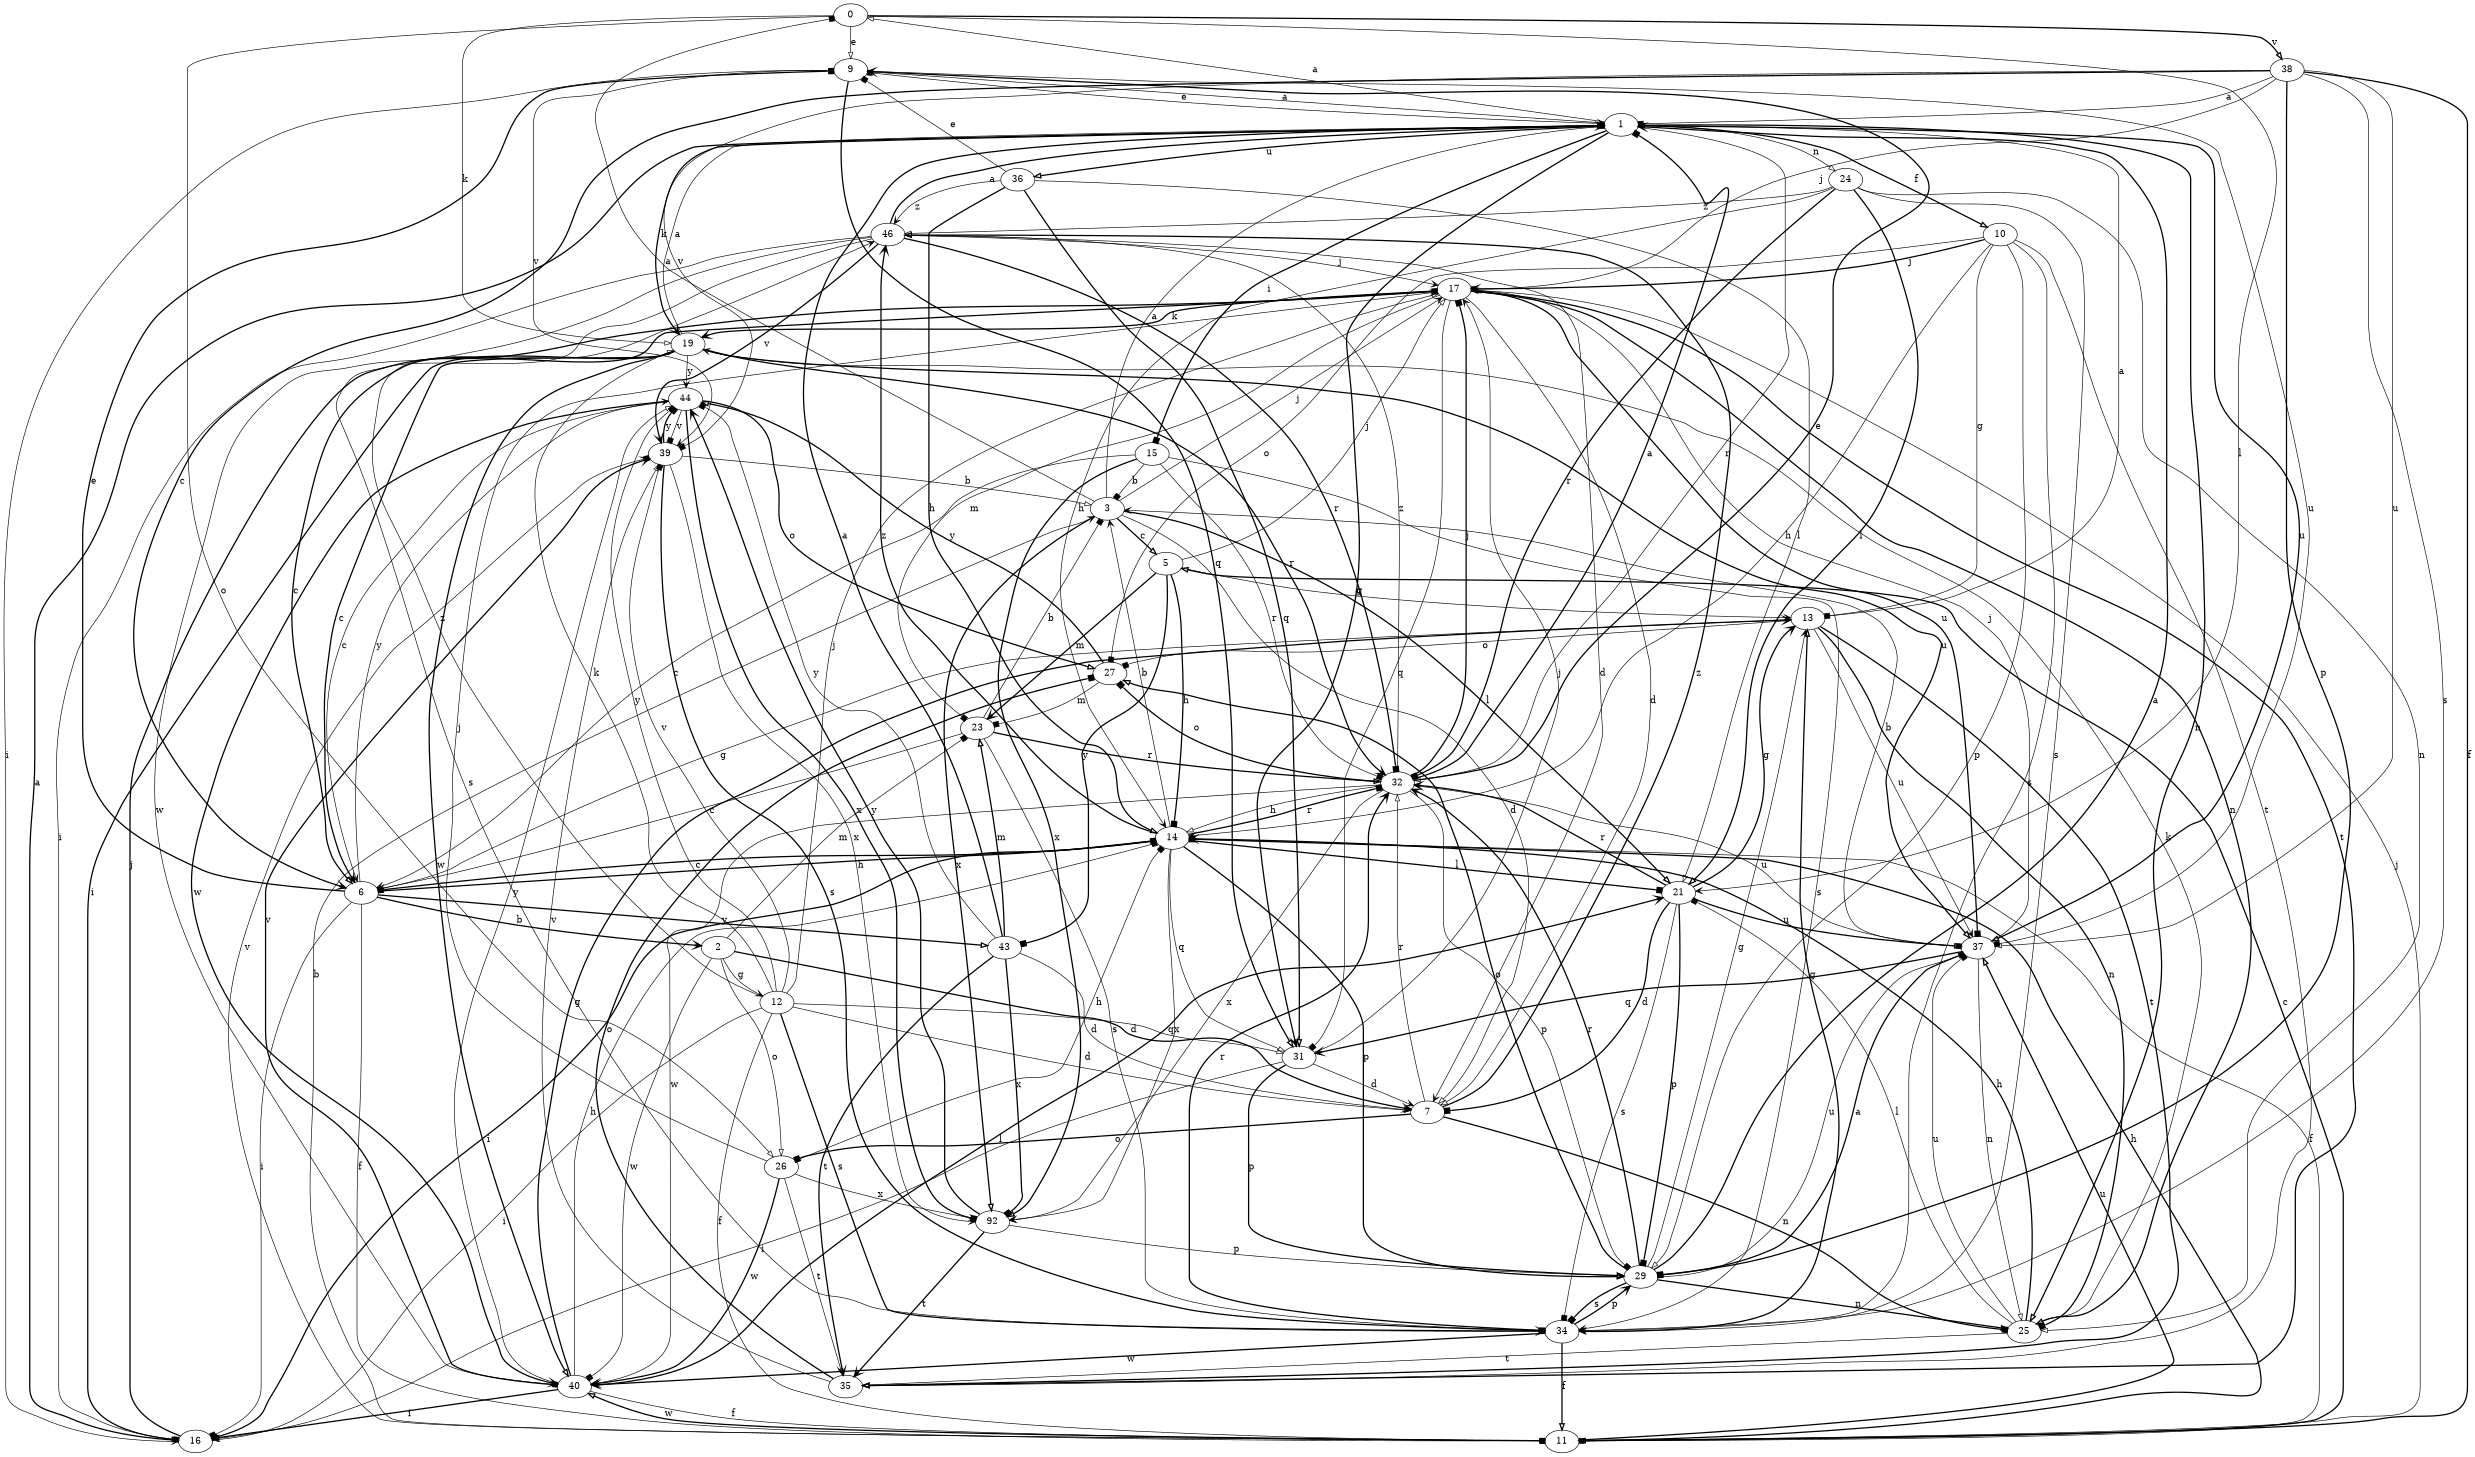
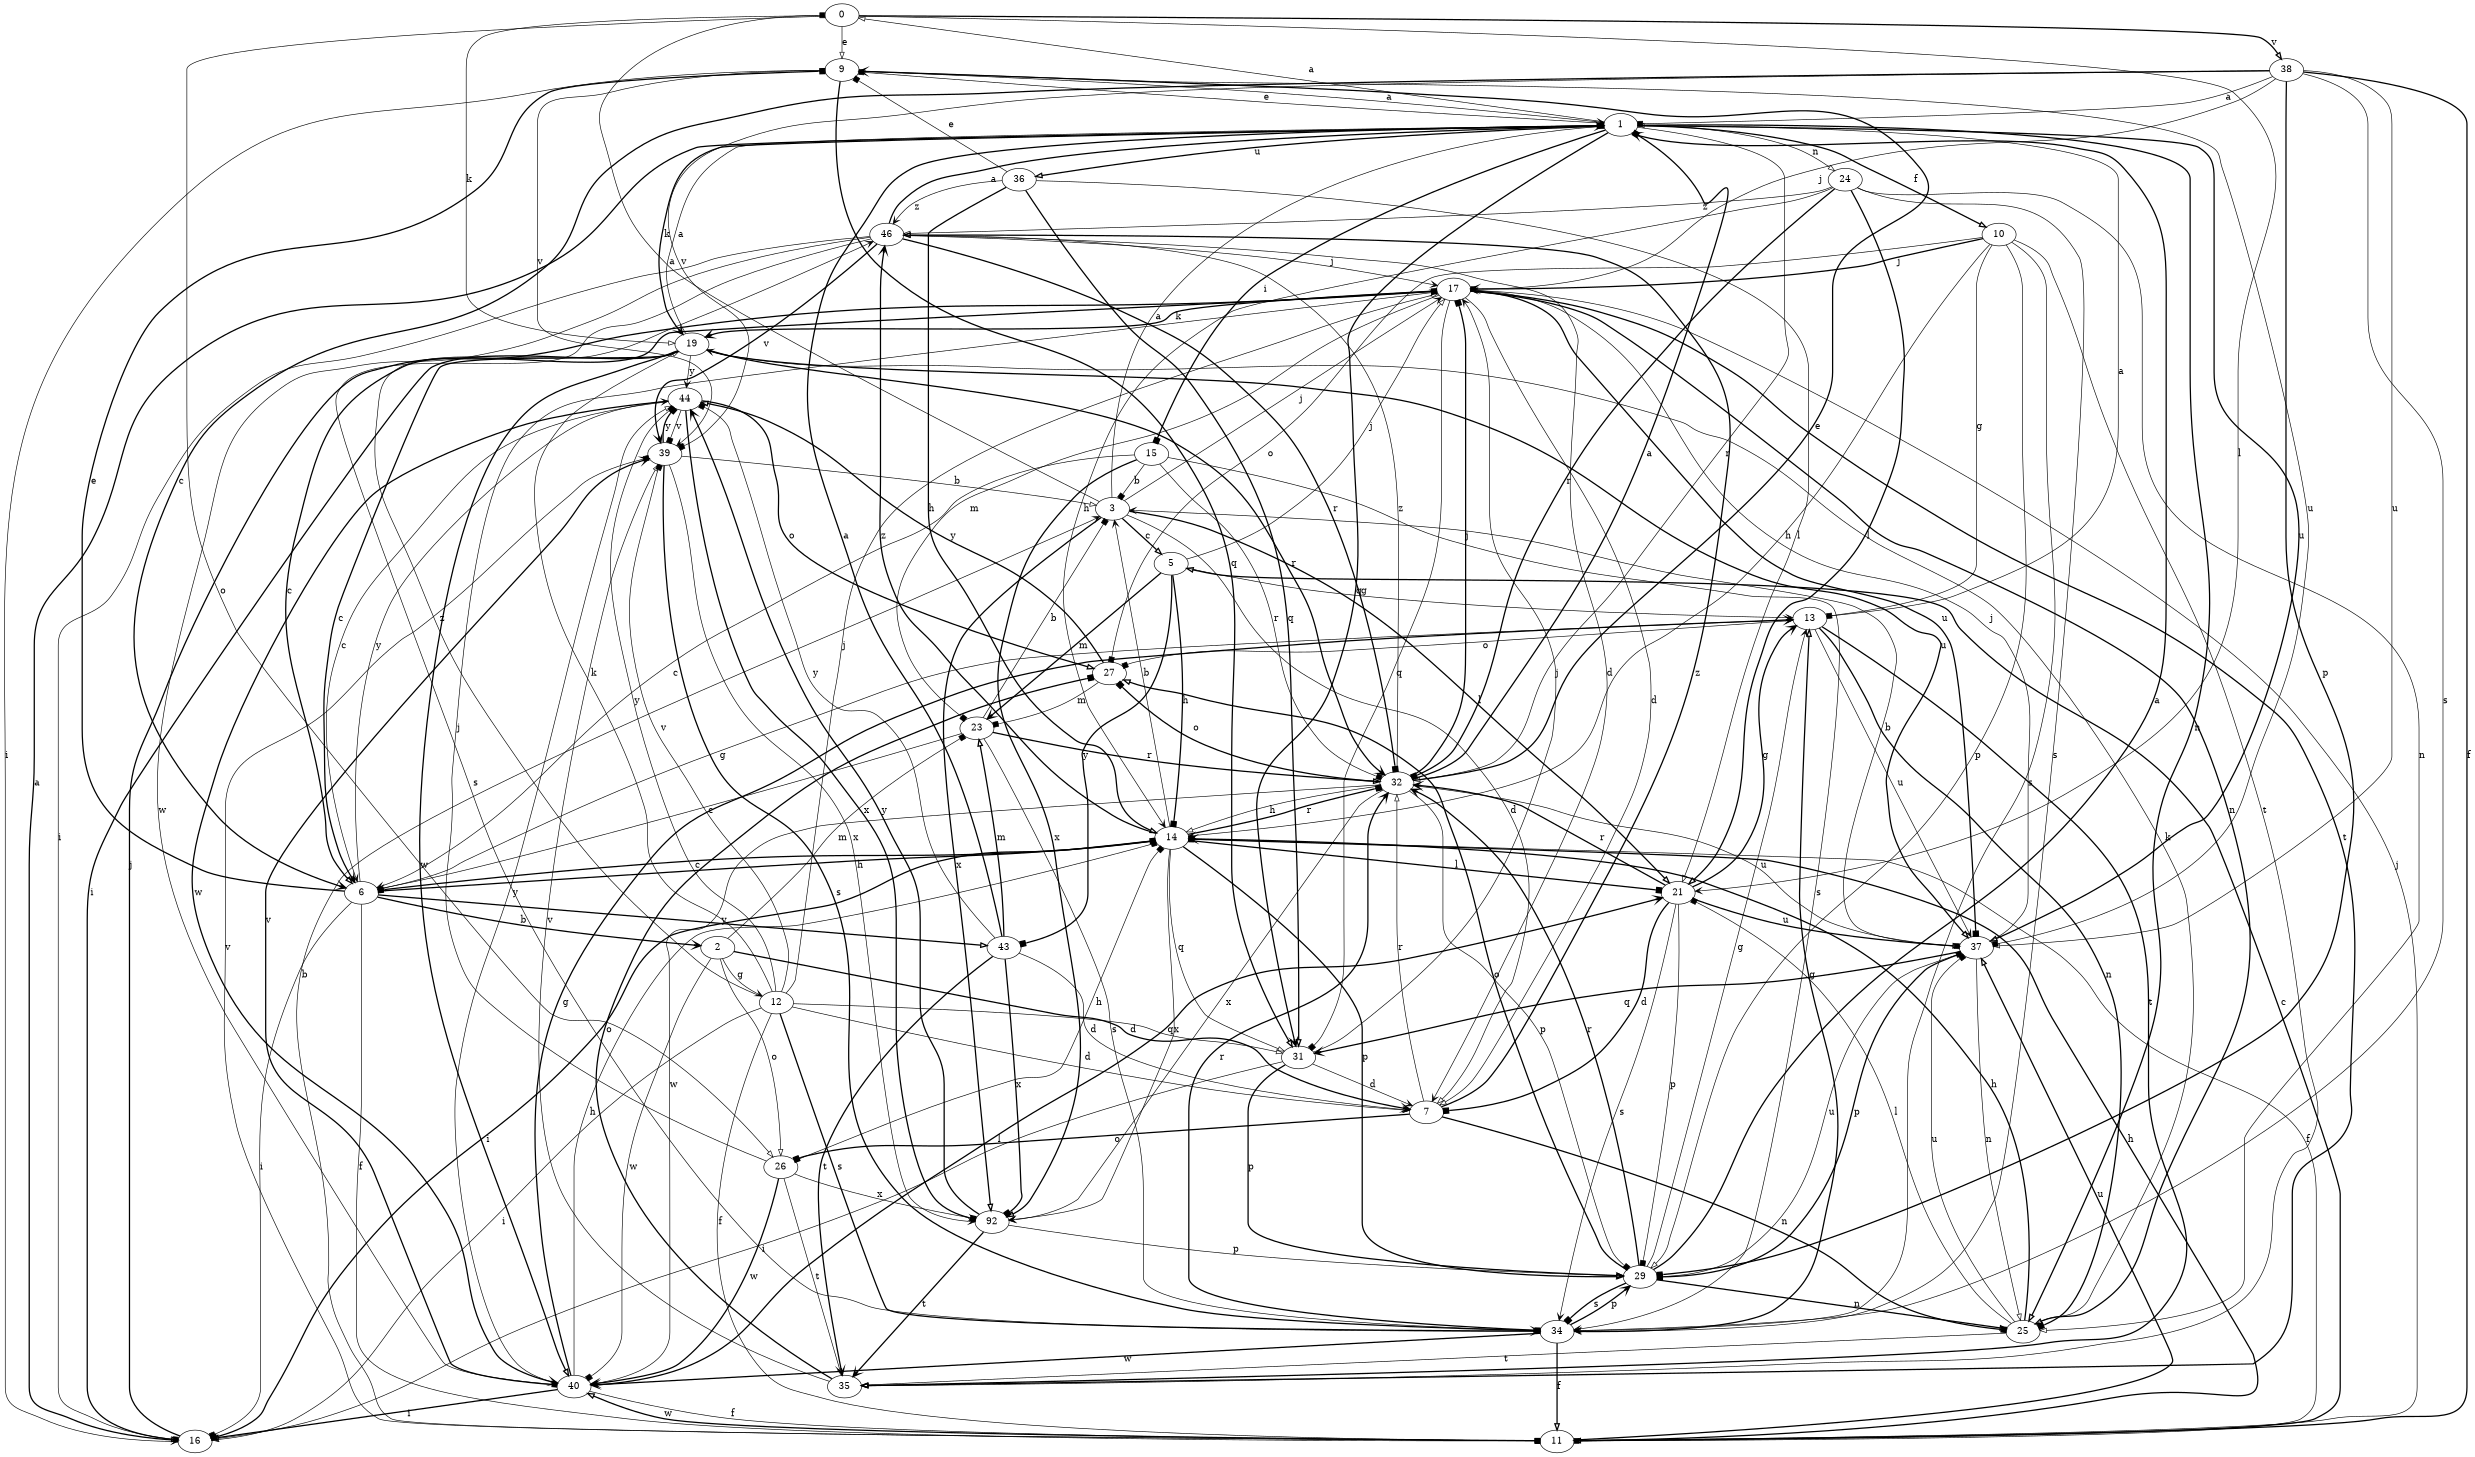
  strict digraph {
    fontname="DejaVu Serif"
    node [fontname="DejaVu Serif"]
    edge [arrowhead=onormal fontname="DejaVu Serif" style=solid]
    0
    9
    19
    21
    26
    38
    1
    31
    37
    16
    39
    32
    40
    6
    44
    7
    13
    29
    34
    17
    n21 [label=92]
    14
    35
    11
    10
    15
    24
    25
    36
    27
    3
    46
    2
    12
    23
    5
    43
    0 -> 9 [label=e]
    0 -> 19 [label=k]
    0 -> 21 [arrowhead=vee label=l]
    0 -> 26 [label=o]
    0 -> 38 [label=v style=bold]
    9 -> 1 [arrowhead=vee label=a]
    9 -> 31 [label=q style=bold]
    9 -> 37 [arrowhead=box label=u]
    9 -> 16 [arrowhead=vee label=i]
    9 -> 39 [arrowhead=vee label=v]
    19 -> 1 [label=a]
    19 -> 37 [label=u style=bold]
    19 -> 16 [label=i style=bold]
    19 -> 32 [arrowhead=vee label=r style=bold]
    19 -> 40 [label=w style=bold]
    19 -> 6 [arrowhead=vee label=c style=bold]
    19 -> 44 [arrowhead=vee label=y]
    21 -> 37 [label=u style=bold]
    21 -> 32 [arrowhead=vee label=r style=bold]
    21 -> 7 [arrowhead=box label=d style=bold]
    21 -> 13 [arrowhead=vee label=g style=bold]
-   21 -> 29 [arrowhead=box label=p style=bold]
-   21 -> 34 [arrowhead=box label=s]
+   21 -> 29 [arrowhead=box label=p]
+   21 -> 34 [arrowhead=vee label=s]
    26 -> 40 [arrowhead=vee label=w style=bold]
    26 -> 17 [arrowhead=vee label=j]
    26 -> n21 [arrowhead=vee label=x]
    26 -> 14 [arrowhead=box label=h]
    26 -> 35 [label=t]
    38 -> 1 [arrowhead=box label=a]
    38 -> 37 [label=u]
    38 -> 39 [arrowhead=box label=v]
    38 -> 6 [arrowhead=vee label=c style=bold]
    38 -> 29 [arrowhead=box label=p style=bold]
    38 -> 34 [arrowhead=vee label=s]
    38 -> 17 [arrowhead=box label=j]
    38 -> 11 [label=f style=bold]
    1 -> 0 [label=a]
    1 -> 9 [arrowhead=box label=e]
    1 -> 19 [arrowhead=vee label=k style=bold]
    1 -> 31 [arrowhead=vee label=q style=bold]
    1 -> 37 [label=u style=bold]
    1 -> 32 [label=r]
    1 -> 10 [label=f style=bold]
    1 -> 15 [arrowhead=box label=i style=bold]
    1 -> 24 [label=n]
    1 -> 25 [label=n style=bold]
    1 -> 36 [label=u style=bold]
    31 -> 16 [arrowhead=vee label=i]
    31 -> 7 [arrowhead=vee label=d]
    31 -> 29 [label=p style=bold]
    31 -> 17 [arrowhead=vee label=j]
    37 -> 31 [arrowhead=vee label=q style=bold]
-   37 -> 29 [arrowhead=box label=a style=bold]
+   37 -> 29 [arrowhead=box label=p style=bold]
    37 -> 17 [label=j]
    37 -> 25 [label=n]
    37 -> 3 [arrowhead=vee label=b]
    16 -> 1 [arrowhead=vee label=a style=bold]
    16 -> 17 [arrowhead=box label=j style=bold]
    39 -> 44 [arrowhead=box label=y style=bold]
    39 -> 34 [arrowhead=box label=s style=bold]
    39 -> n21 [arrowhead=vee label=x]
    39 -> 3 [label=b]
    32 -> 9 [arrowhead=vee label=e style=bold]
    32 -> 1 [arrowhead=box label=a style=bold]
    32 -> 37 [arrowhead=box label=u]
    32 -> 40 [label=w]
    32 -> 29 [arrowhead=box label=p]
    32 -> 17 [arrowhead=box label=j style=bold]
    32 -> n21 [arrowhead=vee label=x]
    32 -> 14 [label=h]
    32 -> 27 [arrowhead=box label=o style=bold]
    32 -> 46 [label=z]
    40 -> 21 [arrowhead=vee label=l style=bold]
    40 -> 16 [label=i style=bold]
    40 -> 39 [arrowhead=vee label=v style=bold]
    40 -> 44 [label=y]
    40 -> 13 [arrowhead=vee label=g style=bold]
    40 -> 14 [arrowhead=box label=h]
    40 -> 11 [arrowhead=box label=f]
    6 -> 9 [arrowhead=box label=e style=bold]
    6 -> 16 [arrowhead=box label=i]
    6 -> 44 [arrowhead=vee label=y]
    6 -> 13 [arrowhead=vee label=g]
    6 -> 14 [arrowhead=box label=h style=bold]
    6 -> 11 [arrowhead=box label=f]
    6 -> 2 [arrowhead=vee label=b style=bold]
    6 -> 43 [label=y style=bold]
    44 -> 39 [arrowhead=box label=v]
    44 -> 40 [arrowhead=vee label=w style=bold]
    44 -> 6 [arrowhead=vee label=c]
    44 -> n21 [arrowhead=box label=x style=bold]
    44 -> 27 [label=o style=bold]
    7 -> 26 [arrowhead=box label=o style=bold]
    7 -> 32 [label=r]
    7 -> 25 [arrowhead=box label=n style=bold]
    7 -> 46 [label=z style=bold]
    13 -> 1 [label=a]
    13 -> 37 [arrowhead=vee label=u]
    13 -> 35 [label=t style=bold]
    13 -> 25 [arrowhead=box label=n style=bold]
    13 -> 27 [arrowhead=box label=o]
    29 -> 1 [arrowhead=vee label=a style=bold]
    29 -> 37 [arrowhead=box label=u]
    29 -> 32 [arrowhead=vee label=r style=bold]
    29 -> 13 [arrowhead=vee label=g]
    29 -> 34 [arrowhead=box label=s style=bold]
    29 -> 25 [label=n style=bold]
    29 -> 27 [label=o style=bold]
    34 -> 32 [arrowhead=vee label=r style=bold]
    34 -> 40 [arrowhead=vee label=w style=bold]
    34 -> 13 [label=g style=bold]
    34 -> 29 [arrowhead=vee label=p style=bold]
    34 -> 11 [label=f style=bold]
    17 -> 19 [arrowhead=vee label=k style=bold]
    17 -> 31 [arrowhead=box label=q]
    17 -> 37 [arrowhead=box label=u style=bold]
    17 -> 6 [label=c style=bold]
    17 -> 7 [label=d]
    17 -> 35 [label=t style=bold]
    17 -> 25 [label=n style=bold]
    17 -> 23 [arrowhead=box label=m]
    n21 -> 44 [arrowhead=vee label=y style=bold]
    n21 -> 29 [arrowhead=vee label=p]
    n21 -> 35 [arrowhead=vee label=t style=bold]
    14 -> 21 [arrowhead=box label=l style=bold]
    14 -> 31 [label=q]
    14 -> 16 [arrowhead=box label=i style=bold]
    14 -> 32 [arrowhead=box label=r style=bold]
    14 -> 6 [arrowhead=box label=c style=bold]
    14 -> 29 [label=p style=bold]
    14 -> n21 [arrowhead=vee label=x]
    14 -> 11 [arrowhead=box label=f]
    14 -> 3 [arrowhead=vee label=b]
    14 -> 46 [arrowhead=vee label=z style=bold]
    35 -> 39 [label=v]
    35 -> 27 [arrowhead=box label=o style=bold]
    11 -> 37 [label=u style=bold]
    11 -> 39 [arrowhead=box label=v]
    11 -> 40 [label=w style=bold]
    11 -> 17 [arrowhead=vee label=j]
    11 -> 14 [arrowhead=box label=h style=bold]
    11 -> 3 [arrowhead=vee label=b]
    11 -> 5 [label=c style=bold]
    10 -> 13 [arrowhead=box label=g]
    10 -> 29 [label=p]
    10 -> 34 [label=s]
    10 -> 17 [arrowhead=vee label=j style=bold]
    10 -> 14 [arrowhead=vee label=h]
    10 -> 35 [label=t]
    10 -> 27 [arrowhead=box label=o]
    15 -> 32 [arrowhead=box label=r]
    15 -> 6 [arrowhead=vee label=c]
    15 -> 34 [arrowhead=vee label=s]
    15 -> n21 [label=x style=bold]
    15 -> 3 [arrowhead=box label=b]
    24 -> 21 [label=l style=bold]
    24 -> 32 [arrowhead=box label=r style=bold]
    24 -> 34 [arrowhead=vee label=s]
    24 -> 14 [arrowhead=vee label=h]
    24 -> 25 [label=n]
    24 -> 46 [label=z]
    25 -> 19 [arrowhead=vee label=k]
    25 -> 21 [arrowhead=box label=l]
    25 -> 37 [arrowhead=box label=u]
    25 -> 14 [arrowhead=vee label=h style=bold]
    25 -> 35 [label=t]
    36 -> 9 [arrowhead=box label=e]
    36 -> 21 [label=l]
    36 -> 31 [label=q style=bold]
    36 -> 14 [label=h style=bold]
    36 -> 46 [arrowhead=vee label=z]
    27 -> 44 [label=y style=bold]
    27 -> 23 [arrowhead=box label=m]
    3 -> 0 [arrowhead=box label=a]
    3 -> 21 [label=l style=bold]
    3 -> 1 [label=a]
    3 -> 7 [label=d]
    3 -> 17 [arrowhead=vee label=j]
    3 -> n21 [label=x style=bold]
    3 -> 5 [label=c style=bold]
    46 -> 1 [label=a style=bold]
    46 -> 16 [arrowhead=box label=i]
    46 -> 39 [arrowhead=vee label=v style=bold]
    46 -> 32 [arrowhead=box label=r style=bold]
    46 -> 40 [arrowhead=box label=w]
    46 -> 7 [arrowhead=vee label=d]
    46 -> 34 [label=s]
    46 -> 17 [arrowhead=vee label=j]
    2 -> 26 [label=o]
    2 -> 40 [arrowhead=box label=w]
    2 -> 7 [arrowhead=vee label=d style=bold]
    2 -> 12 [arrowhead=vee label=g]
    2 -> 23 [arrowhead=box label=m]
    12 -> 19 [label=k]
    12 -> 31 [label=q]
    12 -> 16 [label=i]
    12 -> 39 [arrowhead=box label=v]
    12 -> 44 [arrowhead=box label=y]
    12 -> 7 [label=d]
    12 -> 34 [arrowhead=vee label=s style=bold]
    12 -> 17 [label=j]
    12 -> 11 [arrowhead=box label=f]
    12 -> 46 [arrowhead=vee label=z]
    23 -> 32 [label=r style=bold]
    23 -> 6 [arrowhead=vee label=c]
    23 -> 34 [arrowhead=box label=s]
    23 -> 3 [arrowhead=box label=b]
    5 -> 13 [arrowhead=vee label=g]
    5 -> 17 [label=j]
    5 -> 14 [arrowhead=box label=h style=bold]
    5 -> 23 [arrowhead=vee label=m style=bold]
    5 -> 43 [arrowhead=box label=y style=bold]
    43 -> 1 [arrowhead=box label=a style=bold]
    43 -> 44 [arrowhead=box label=y]
    43 -> 7 [arrowhead=vee label=d]
    43 -> n21 [arrowhead=box label=x style=bold]
    43 -> 35 [arrowhead=vee label=t style=bold]
    43 -> 23 [label=m style=bold]
  }
